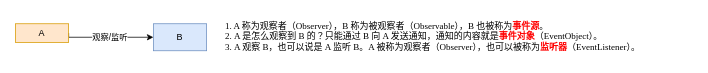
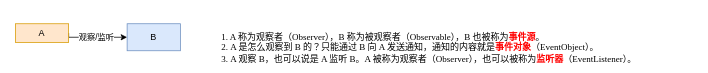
  <mxCell id="0" />
  <mxCell id="1" parent="0" />
  <mxCell id="2" value="观察/监听" style="edgeStyle=orthogonalEdgeStyle;rounded=0;orthogonalLoop=1;jettySize=auto;html=1;exitX=1;exitY=0.5;exitDx=0;exitDy=0;" edge="1" parent="1" source="3" target="4"><mxGeometry x="0.01" relative="1" as="geometry"><Array as="points"><mxPoint x="148" y="49" /><mxPoint x="148" y="49" /></Array><mxPoint as="offset" /></mxGeometry></mxCell>
  <mxCell id="3" value="A" style="rounded=0;whiteSpace=wrap;html=1;fillColor=#ffe6cc;strokeColor=#d79b00;" vertex="1" parent="1"><mxGeometry x="20" y="31" width="71" height="25" as="geometry" /></mxCell>
- <mxCell id="4" value="B" style="rounded=0;whiteSpace=wrap;html=1;fillColor=#dae8fc;strokeColor=#6c8ebf;" vertex="1" parent="1"><mxGeometry x="204" y="31" width="71" height="36" as="geometry" /></mxCell>
- <mxCell id="5" value="&lt;font face=&quot;YaHei Consolas Hybrid&quot;&gt;&lt;span style=&quot;font-weight: normal&quot;&gt;1. A 称为观察者（Observer），B 称为被观察者（Observable），B 也被称为&lt;/span&gt;&lt;font color=&quot;#ff0000&quot;&gt;事件源&lt;/font&gt;&lt;span style=&quot;font-weight: normal&quot;&gt;。&lt;/span&gt;&lt;br&gt;&lt;span style=&quot;font-weight: normal&quot;&gt;2. A 是怎么观察到 B 的？只能通过 B 向 A 发送通知，通知的内容就是&lt;/span&gt;&lt;font color=&quot;#ff0000&quot;&gt;事件对象&lt;/font&gt;&lt;span style=&quot;font-weight: normal&quot;&gt;（EventObject）。&lt;/span&gt;&lt;br&gt;&lt;span style=&quot;font-weight: normal&quot;&gt;3. A 观察 B，也可以说是 A 监听 B。A 被称为观察者（Observer），也可以被称为&lt;/span&gt;&lt;font color=&quot;#ff0000&quot;&gt;监听器&lt;/font&gt;&lt;span style=&quot;font-weight: normal&quot;&gt;（EventListener）。&lt;/span&gt;&lt;/font&gt;" style="text;html=1;strokeColor=none;fillColor=none;align=left;verticalAlign=middle;whiteSpace=wrap;rounded=0;fontStyle=1" vertex="1" parent="1"><mxGeometry x="298" y="20" width="624" height="55" as="geometry" /></mxCell>
+ <mxCell id="4" value="B" style="rounded=0;whiteSpace=wrap;html=1;fillColor=#dae8fc;strokeColor=#6c8ebf;" vertex="1" parent="1"><mxGeometry x="169" y="31" width="71" height="36" as="geometry" /></mxCell>
+ <mxCell id="5" value="&lt;font face=&quot;YaHei Consolas Hybrid&quot;&gt;&lt;span style=&quot;font-weight: normal&quot;&gt;1. A 称为观察者（Observer），B 称为被观察者（Observable），B 也被称为&lt;/span&gt;&lt;font color=&quot;#ff0000&quot;&gt;事件源&lt;/font&gt;&lt;span style=&quot;font-weight: normal&quot;&gt;。&lt;/span&gt;&lt;br&gt;&lt;span style=&quot;font-weight: normal&quot;&gt;2. A 是怎么观察到 B 的？只能通过 B 向 A 发送通知，通知的内容就是&lt;/span&gt;&lt;font color=&quot;#ff0000&quot;&gt;事件对象&lt;/font&gt;&lt;span style=&quot;font-weight: normal&quot;&gt;（EventObject）。&lt;/span&gt;&lt;br&gt;&lt;span style=&quot;font-weight: normal&quot;&gt;3. A 观察 B，也可以说是 A 监听 B。A 被称为观察者（Observer），也可以被称为&lt;/span&gt;&lt;font color=&quot;#ff0000&quot;&gt;监听器&lt;/font&gt;&lt;span style=&quot;font-weight: normal&quot;&gt;（EventListener）。&lt;/span&gt;&lt;/font&gt;" style="text;html=1;strokeColor=none;fillColor=none;align=left;verticalAlign=middle;whiteSpace=wrap;rounded=0;fontStyle=1" vertex="1" parent="1"><mxGeometry x="293" y="35" width="624" height="55" as="geometry" /></mxCell>
